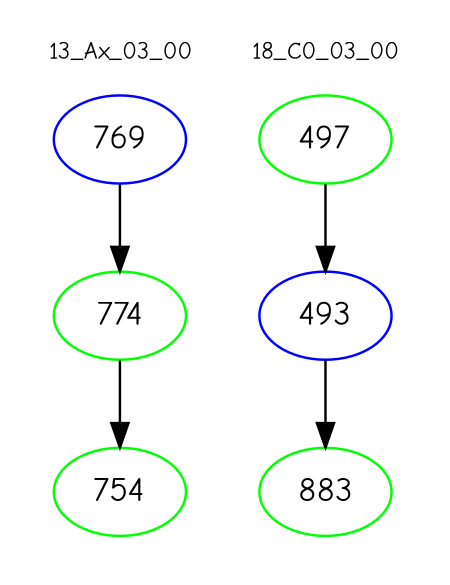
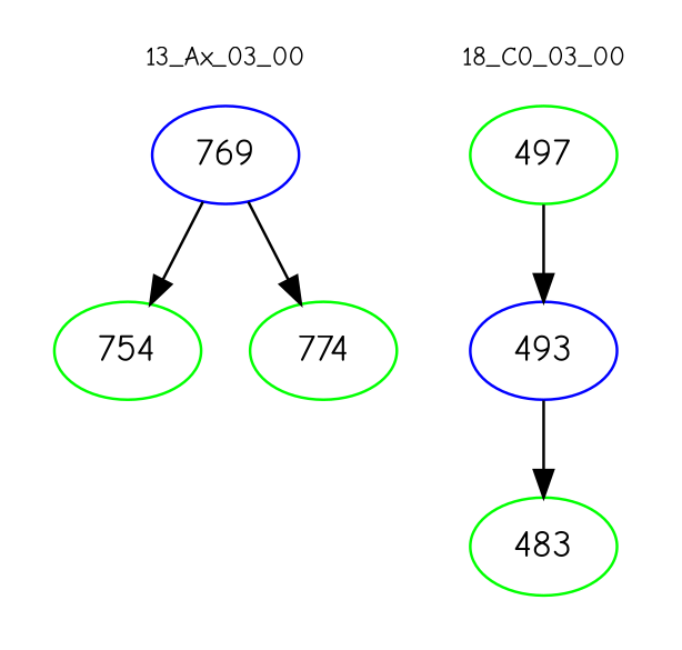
  digraph {
    fontname="Comic Neue"
    node [color=green fontname="Comic Neue"]
    edge [color=black fontname="Comic Neue"]
    n1 [color=blue label=769]
    n2 [label=754]
    n3 [label=774]
    n4 [color=blue label=493]
-   n5 [label=883]
+   n5 [label=483]
    n6 [label=497]
    subgraph cluster_1 {
      color=white
      fontsize=10
      label="13_Ax_03_00"
      n1
      n2
      n3
    }
    subgraph cluster_2 {
      color=white
      fontsize=10
      label="18_C0_03_00"
      n4
      n5
      n6
    }
-   n3 -> n2
+   n1 -> n2
    n1 -> n3
    n4 -> n5
    n6 -> n4
  }
